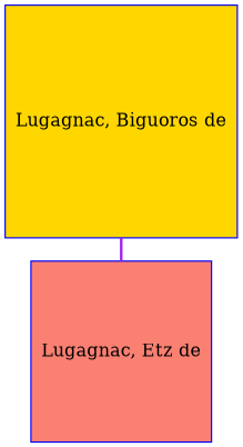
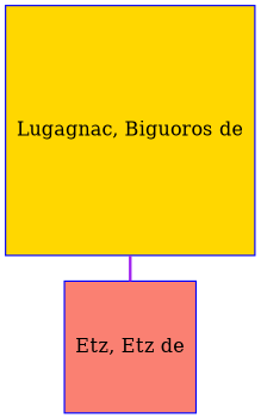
  digraph {
    rankdir=LR
    node [color=blue regular=1 shape=box style=filled]
    n1 [label="Lugagnac, Biguoros de" fillcolor=gold]
-   n2 [label="Lugagnac, Etz de" fillcolor=salmon]
+   n2 [label="Etz, Etz de" fillcolor=salmon]
    subgraph sub_1 {
      rank=same
      n1
      n2
    }
    n1 -> n2 [dir=none color=purple style=bold]
  }
